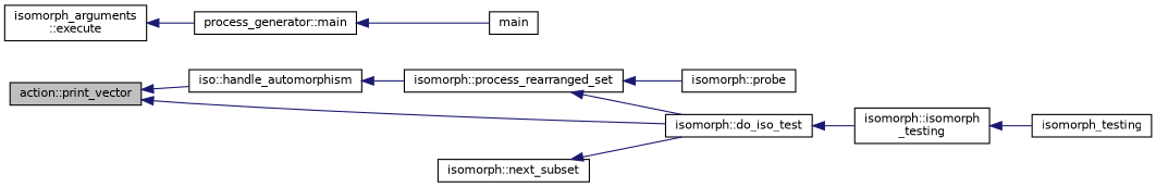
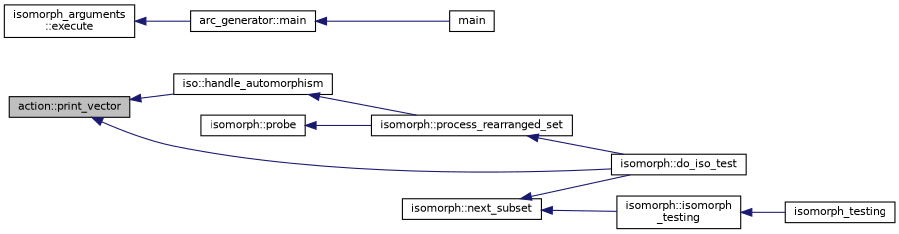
  digraph {
    rankdir=LR
    node [color=black fillcolor=white fontname=Helvetica fontsize=10 shape=record style=filled]
    edge [color=midnightblue dir=back fontname=Helvetica fontsize=10 labelfontname=Helvetica labelfontsize=10 style=solid]
    n1 [fillcolor=grey75 fontcolor=black height=0.2 label="action::print_vector" width=0.4]
    n2 [height=0.2 label="iso::handle_automorphism" width=0.4]
    n3 [height=0.2 label="isomorph::do_iso_test" width=0.4]
    n4 [height=0.2 label="isomorph::next_subset" width=0.4]
    n5 [height=0.2 label="isomorph::process_rearranged_set" width=0.4]
    n6 [height=0.2 label="isomorph::isomorph\l_testing" width=0.4]
    n7 [height=0.2 label=isomorph_testing width=0.4]
    n8 [height=0.2 label="isomorph_arguments\l::execute" width=0.4]
-   n9 [height=0.2 label="process_generator::main" width=0.4]
+   n9 [height=0.2 label="arc_generator::main" width=0.4]
    n10 [height=0.2 label=main width=0.4]
    n11 [height=0.2 label="isomorph::probe" width=0.4]
    n1 -> n2
    n1 -> n3
    n2 -> n5
-   n3 -> n6
+   n4 -> n6
    n4 -> n3
    n5 -> n3
-   n5 -> n11
+   n11 -> n5
    n6 -> n7
    n8 -> n9
    n9 -> n10
  }
